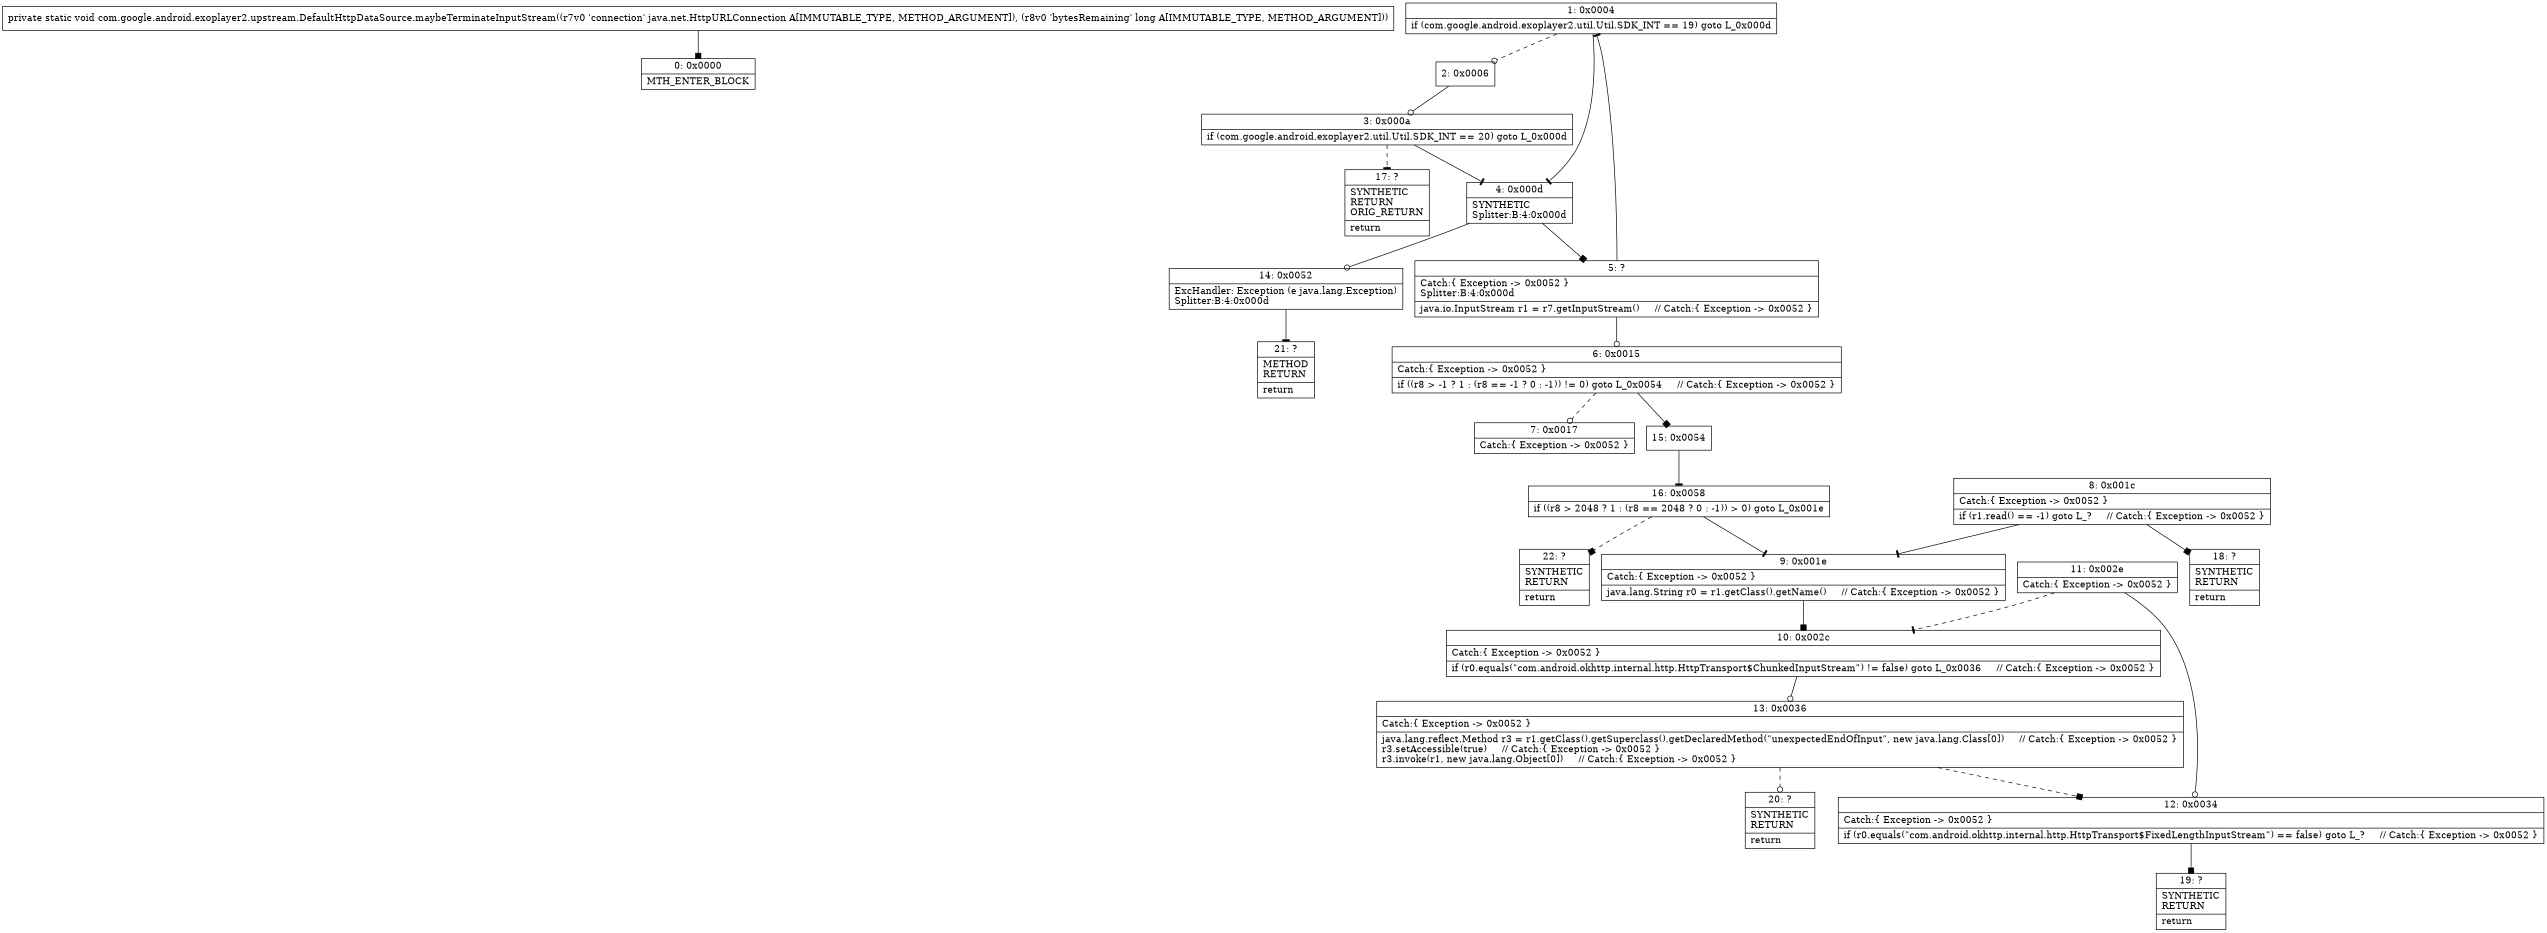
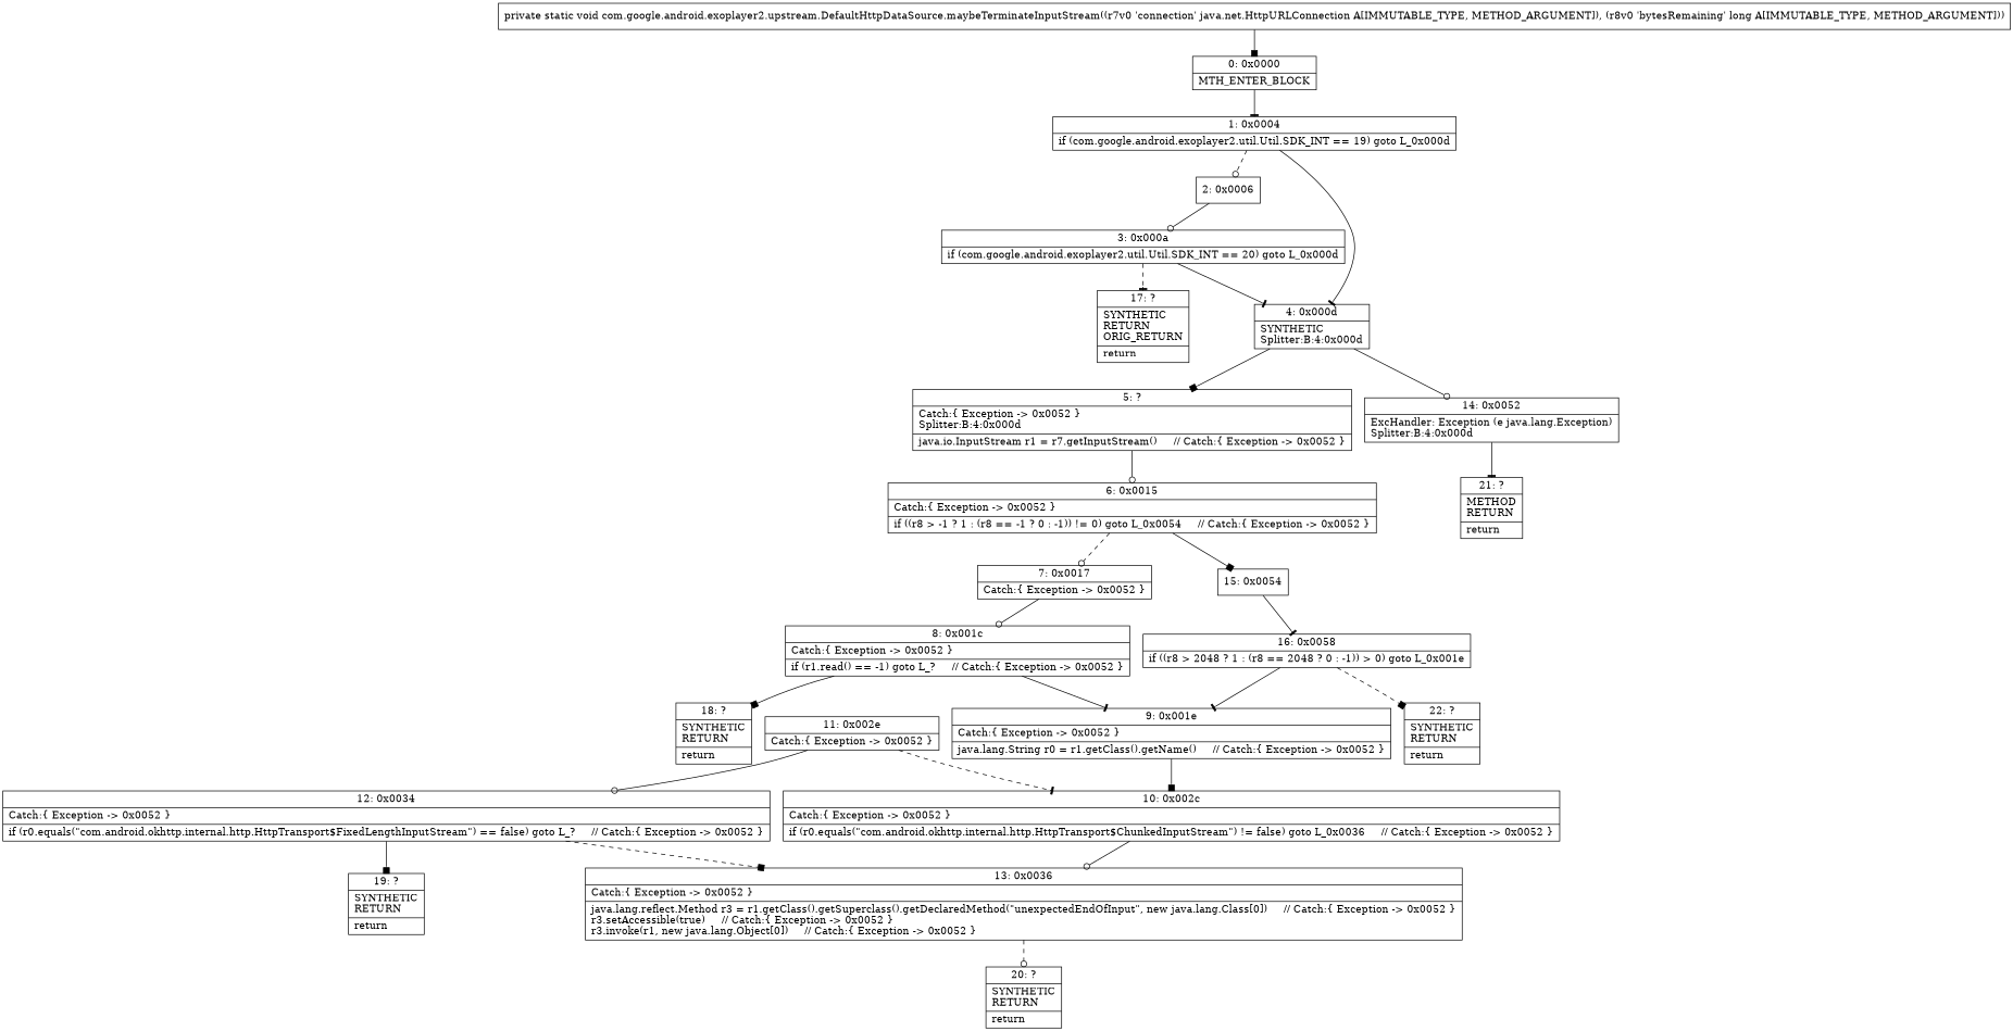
  digraph {
    node [shape=record]
    edge [arrowhead=tee]
    n1 [label="{0\:\ 0x0000|MTH_ENTER_BLOCK\l}"]
    n2 [label="{1\:\ 0x0004|if (com.google.android.exoplayer2.util.Util.SDK_INT == 19) goto L_0x000d\l}"]
    n3 [label="{2\:\ 0x0006}"]
    n4 [label="{4\:\ 0x000d|SYNTHETIC\lSplitter:B:4:0x000d\l}"]
    n5 [label="{3\:\ 0x000a|if (com.google.android.exoplayer2.util.Util.SDK_INT == 20) goto L_0x000d\l}"]
    n6 [label="{5\:\ ?|Catch:\{ Exception \-\> 0x0052 \}\lSplitter:B:4:0x000d\l|java.io.InputStream r1 = r7.getInputStream()     \/\/ Catch:\{ Exception \-\> 0x0052 \}\l}"]
    n7 [label="{14\:\ 0x0052|ExcHandler: Exception (e java.lang.Exception)\lSplitter:B:4:0x000d\l}"]
    n8 [label="{17\:\ ?|SYNTHETIC\lRETURN\lORIG_RETURN\l|return\l}"]
    n9 [label="{6\:\ 0x0015|Catch:\{ Exception \-\> 0x0052 \}\l|if ((r8 \> \-1 ? 1 : (r8 == \-1 ? 0 : \-1)) != 0) goto L_0x0054     \/\/ Catch:\{ Exception \-\> 0x0052 \}\l}"]
    n10 [label="{21\:\ ?|METHOD\lRETURN\l|return\l}"]
    n11 [label="{7\:\ 0x0017|Catch:\{ Exception \-\> 0x0052 \}\l}"]
    n12 [label="{15\:\ 0x0054}"]
    n13 [label="{8\:\ 0x001c|Catch:\{ Exception \-\> 0x0052 \}\l|if (r1.read() == \-1) goto L_?     \/\/ Catch:\{ Exception \-\> 0x0052 \}\l}"]
    n14 [label="{16\:\ 0x0058|if ((r8 \> 2048 ? 1 : (r8 == 2048 ? 0 : \-1)) \> 0) goto L_0x001e\l}"]
    n15 [label="{9\:\ 0x001e|Catch:\{ Exception \-\> 0x0052 \}\l|java.lang.String r0 = r1.getClass().getName()     \/\/ Catch:\{ Exception \-\> 0x0052 \}\l}"]
    n16 [label="{18\:\ ?|SYNTHETIC\lRETURN\l|return\l}"]
    n17 [label="{10\:\ 0x002c|Catch:\{ Exception \-\> 0x0052 \}\l|if (r0.equals(\"com.android.okhttp.internal.http.HttpTransport$ChunkedInputStream\") != false) goto L_0x0036     \/\/ Catch:\{ Exception \-\> 0x0052 \}\l}"]
    n18 [label="{13\:\ 0x0036|Catch:\{ Exception \-\> 0x0052 \}\l|java.lang.reflect.Method r3 = r1.getClass().getSuperclass().getDeclaredMethod(\"unexpectedEndOfInput\", new java.lang.Class[0])     \/\/ Catch:\{ Exception \-\> 0x0052 \}\lr3.setAccessible(true)     \/\/ Catch:\{ Exception \-\> 0x0052 \}\lr3.invoke(r1, new java.lang.Object[0])     \/\/ Catch:\{ Exception \-\> 0x0052 \}\l}"]
    n19 [label="{11\:\ 0x002e|Catch:\{ Exception \-\> 0x0052 \}\l}"]
    n20 [label="{12\:\ 0x0034|Catch:\{ Exception \-\> 0x0052 \}\l|if (r0.equals(\"com.android.okhttp.internal.http.HttpTransport$FixedLengthInputStream\") == false) goto L_?     \/\/ Catch:\{ Exception \-\> 0x0052 \}\l}"]
    n21 [label="{20\:\ ?|SYNTHETIC\lRETURN\l|return\l}"]
    n22 [label="{19\:\ ?|SYNTHETIC\lRETURN\l|return\l}"]
    n23 [label="{22\:\ ?|SYNTHETIC\lRETURN\l|return\l}"]
    n24 [label="{private static void com.google.android.exoplayer2.upstream.DefaultHttpDataSource.maybeTerminateInputStream((r7v0 'connection' java.net.HttpURLConnection A[IMMUTABLE_TYPE, METHOD_ARGUMENT]), (r8v0 'bytesRemaining' long A[IMMUTABLE_TYPE, METHOD_ARGUMENT])) }"]
-   n6 -> n2
+   n1 -> n2
    n2 -> n3 [arrowhead=odot style=dashed]
    n2 -> n4
    n3 -> n5 [arrowhead=odot]
    n4 -> n6 [arrowhead=box]
    n4 -> n7 [arrowhead=odot]
    n5 -> n4
    n5 -> n8 [style=dashed]
    n6 -> n9 [arrowhead=odot]
    n7 -> n10
    n9 -> n11 [arrowhead=odot style=dashed]
    n9 -> n12 [arrowhead=box]
+   n11 -> n13 [arrowhead=odot]
    n12 -> n14
    n13 -> n15 [style=solid]
    n13 -> n16 [arrowhead=box]
    n14 -> n15
    n14 -> n23 [arrowhead=box style=dashed]
    n15 -> n17 [arrowhead=box]
    n17 -> n18 [arrowhead=odot]
    n18 -> n21 [arrowhead=odot style=dashed]
    n19 -> n17 [style=dashed]
    n19 -> n20 [arrowhead=odot]
-   n18 -> n20 [arrowhead=box style=dashed]
+   n20 -> n18 [arrowhead=box style=dashed]
    n20 -> n22 [arrowhead=box]
    n24 -> n1 [arrowhead=box]
  }
